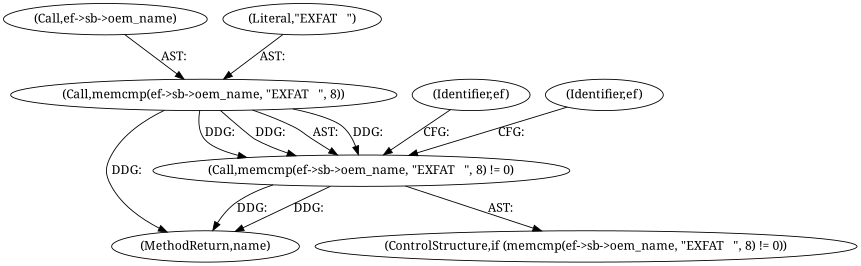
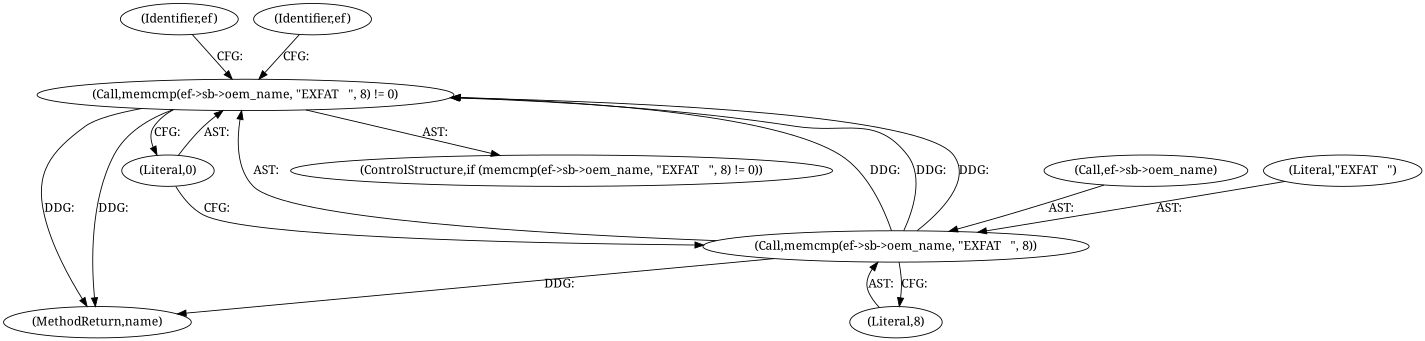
  digraph {
    fontname="Noto Serif"
    node [fontname="Noto Serif"]
    edge [fontname="Noto Serif"]
    n1 [label="(Call,memcmp(ef->sb->oem_name, \"EXFAT   \", 8) != 0)"]
    n2 [label="(MethodReturn,name)"]
    n3 [label="(ControlStructure,if (memcmp(ef->sb->oem_name, \"EXFAT   \", 8) != 0))"]
+   n4 [label="(Literal,0)"]
    n5 [label="(Call,memcmp(ef->sb->oem_name, \"EXFAT   \", 8))"]
+   n6 [label="(Literal,8)"]
    n7 [label="(Identifier,ef)"]
    n8 [label="(Call,ef->sb->oem_name)"]
    n9 [label="(Identifier,ef)"]
    n10 [label="(Literal,\"EXFAT   \")"]
    n1 -> n2 [label="DDG: "]
    n1 -> n2 [label="DDG: "]
    n1 -> n3 [label="AST: "]
+   n1 -> n4 [label="CFG: "]
+   n4 -> n1 [label="AST: "]
+   n4 -> n5 [label="CFG: "]
    n5 -> n1 [label="AST: "]
    n5 -> n1 [label="DDG: "]
    n5 -> n1 [label="DDG: "]
    n5 -> n1 [label="DDG: "]
    n5 -> n2 [label="DDG: "]
+   n5 -> n6 [label="CFG: "]
+   n6 -> n5 [label="AST: "]
    n7 -> n1 [label="CFG: "]
    n8 -> n5 [label="AST: "]
    n9 -> n1 [label="CFG: "]
    n10 -> n5 [label="AST: "]
  }
